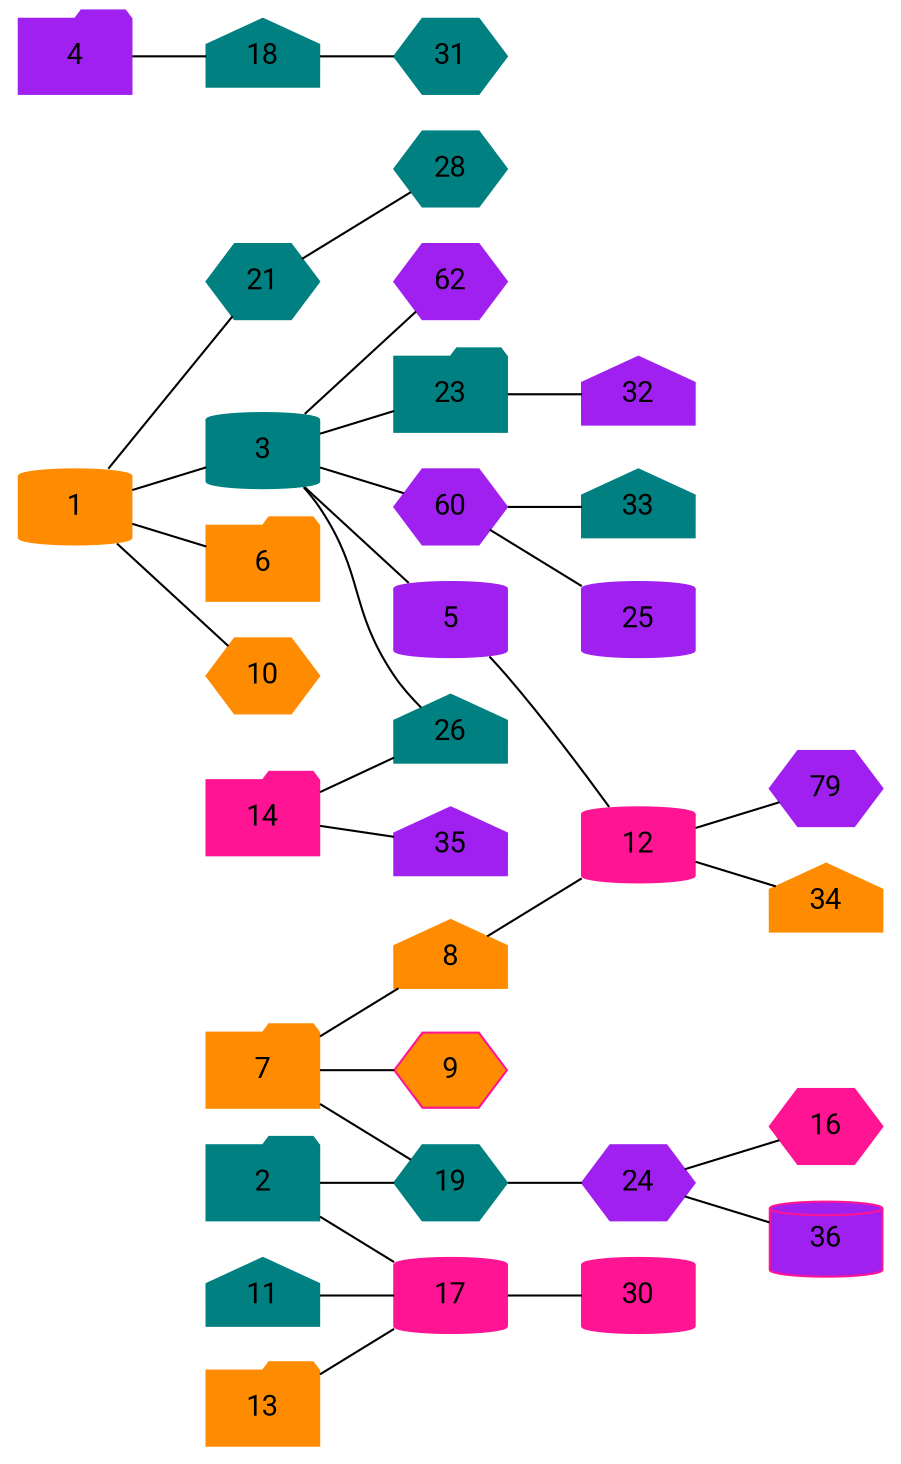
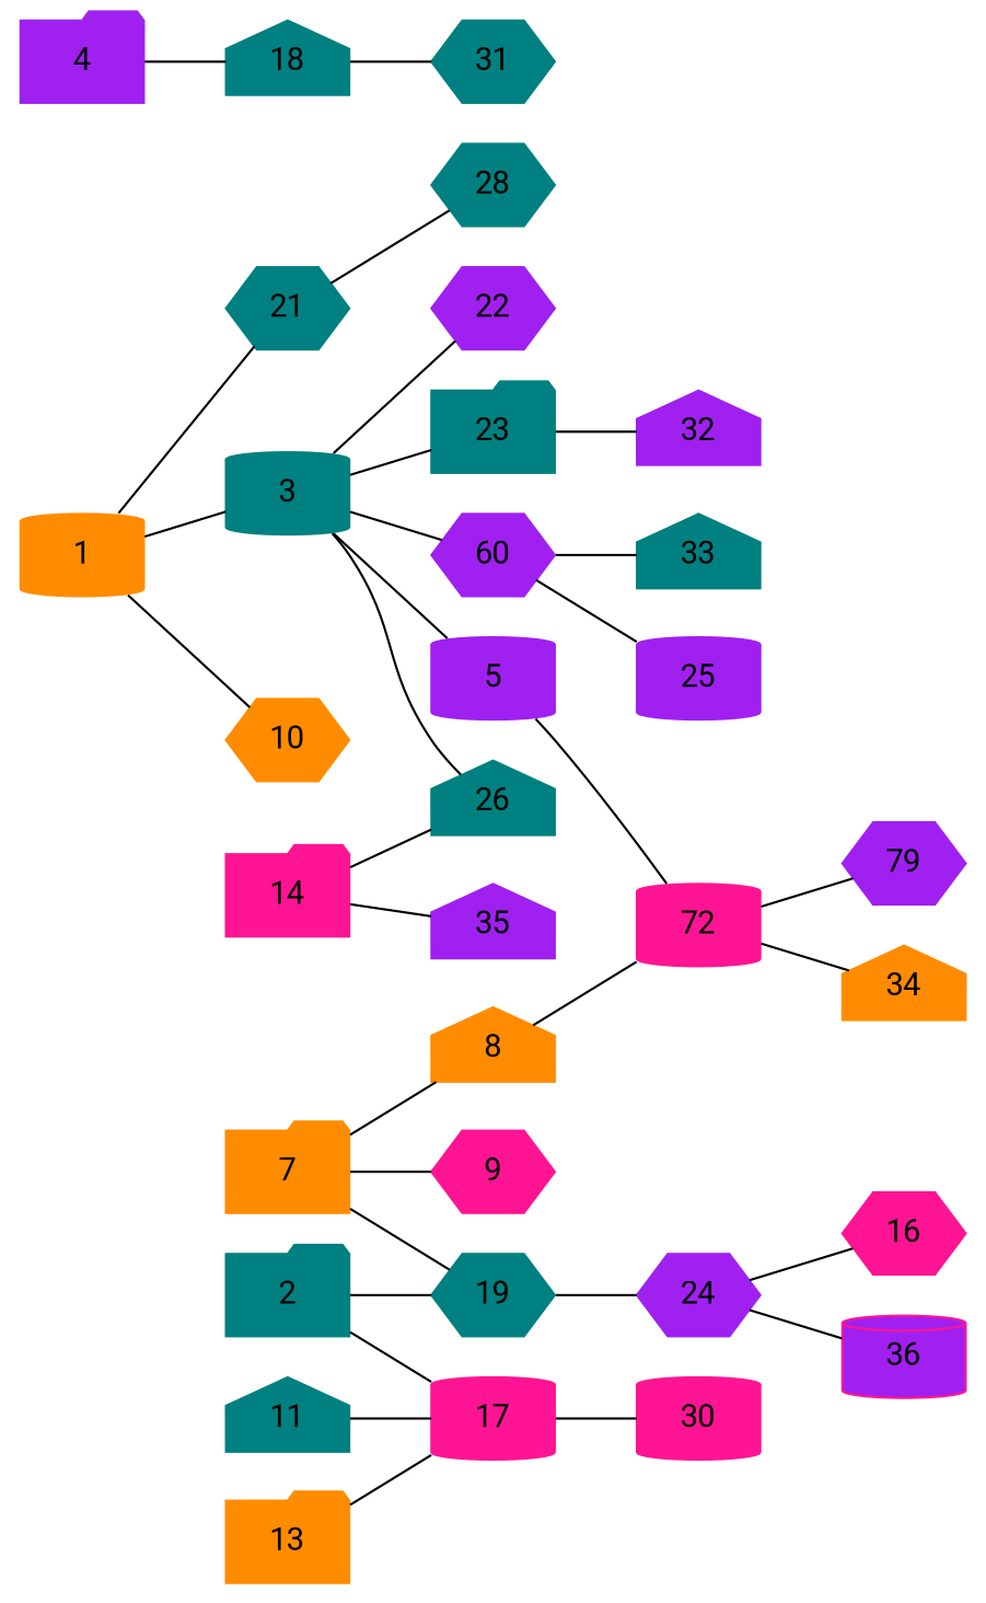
  graph {
    fontname=Roboto
    rankdir=LR
    node [color=teal fontname=Roboto shape=hexagon style=filled]
    edge [fontname=Roboto weight=1.0]
    1 [color=darkorange shape=cylinder]
    3 [shape=cylinder]
-   6 [color=darkorange shape=folder]
    10 [color=darkorange]
    21
    5 [color=purple shape=cylinder]
    n7 [color=purple label=60]
-   22 [color=purple label=62]
+   22 [color=purple]
    23 [shape=folder]
    26 [shape=house]
    4 [color=purple shape=folder]
    18 [shape=house]
    28
    2 [shape=folder]
    17 [color=deeppink shape=cylinder]
    19
    30 [color=deeppink shape=cylinder]
    24 [color=purple]
-   12 [color=deeppink shape=cylinder]
+   12 [color=deeppink shape=cylinder label=72]
    25 [color=purple shape=cylinder]
    33 [shape=house]
    32 [color=purple shape=house]
    31
    n24 [color=purple label=79]
    34 [color=darkorange shape=house]
    7 [color=darkorange shape=folder]
    8 [color=darkorange shape=house]
-   9 [color=deeppink fillcolor=darkorange]
+   9 [color=deeppink]
    11 [shape=house]
    16 [color=deeppink]
    13 [color=darkorange shape=folder]
    14 [color=deeppink shape=folder]
    35 [color=purple shape=house]
    36 [color=deeppink fillcolor=purple shape=cylinder]
    1 -- 3
-   1 -- 6
    1 -- 10
    1 -- 21
    3 -- 5
    3 -- n7
    3 -- 22
    3 -- 23
    3 -- 26
    21 -- 28
    5 -- 12
    n7 -- 25
    n7 -- 33
    23 -- 32
    4 -- 18
    18 -- 31
    2 -- 17
    2 -- 19
    17 -- 30
    19 -- 24
    24 -- 16
    24 -- 36
    12 -- n24
    12 -- 34
    7 -- 19
    7 -- 8
    7 -- 9
    8 -- 12
    11 -- 17
    13 -- 17
    14 -- 26
    14 -- 35
  }
